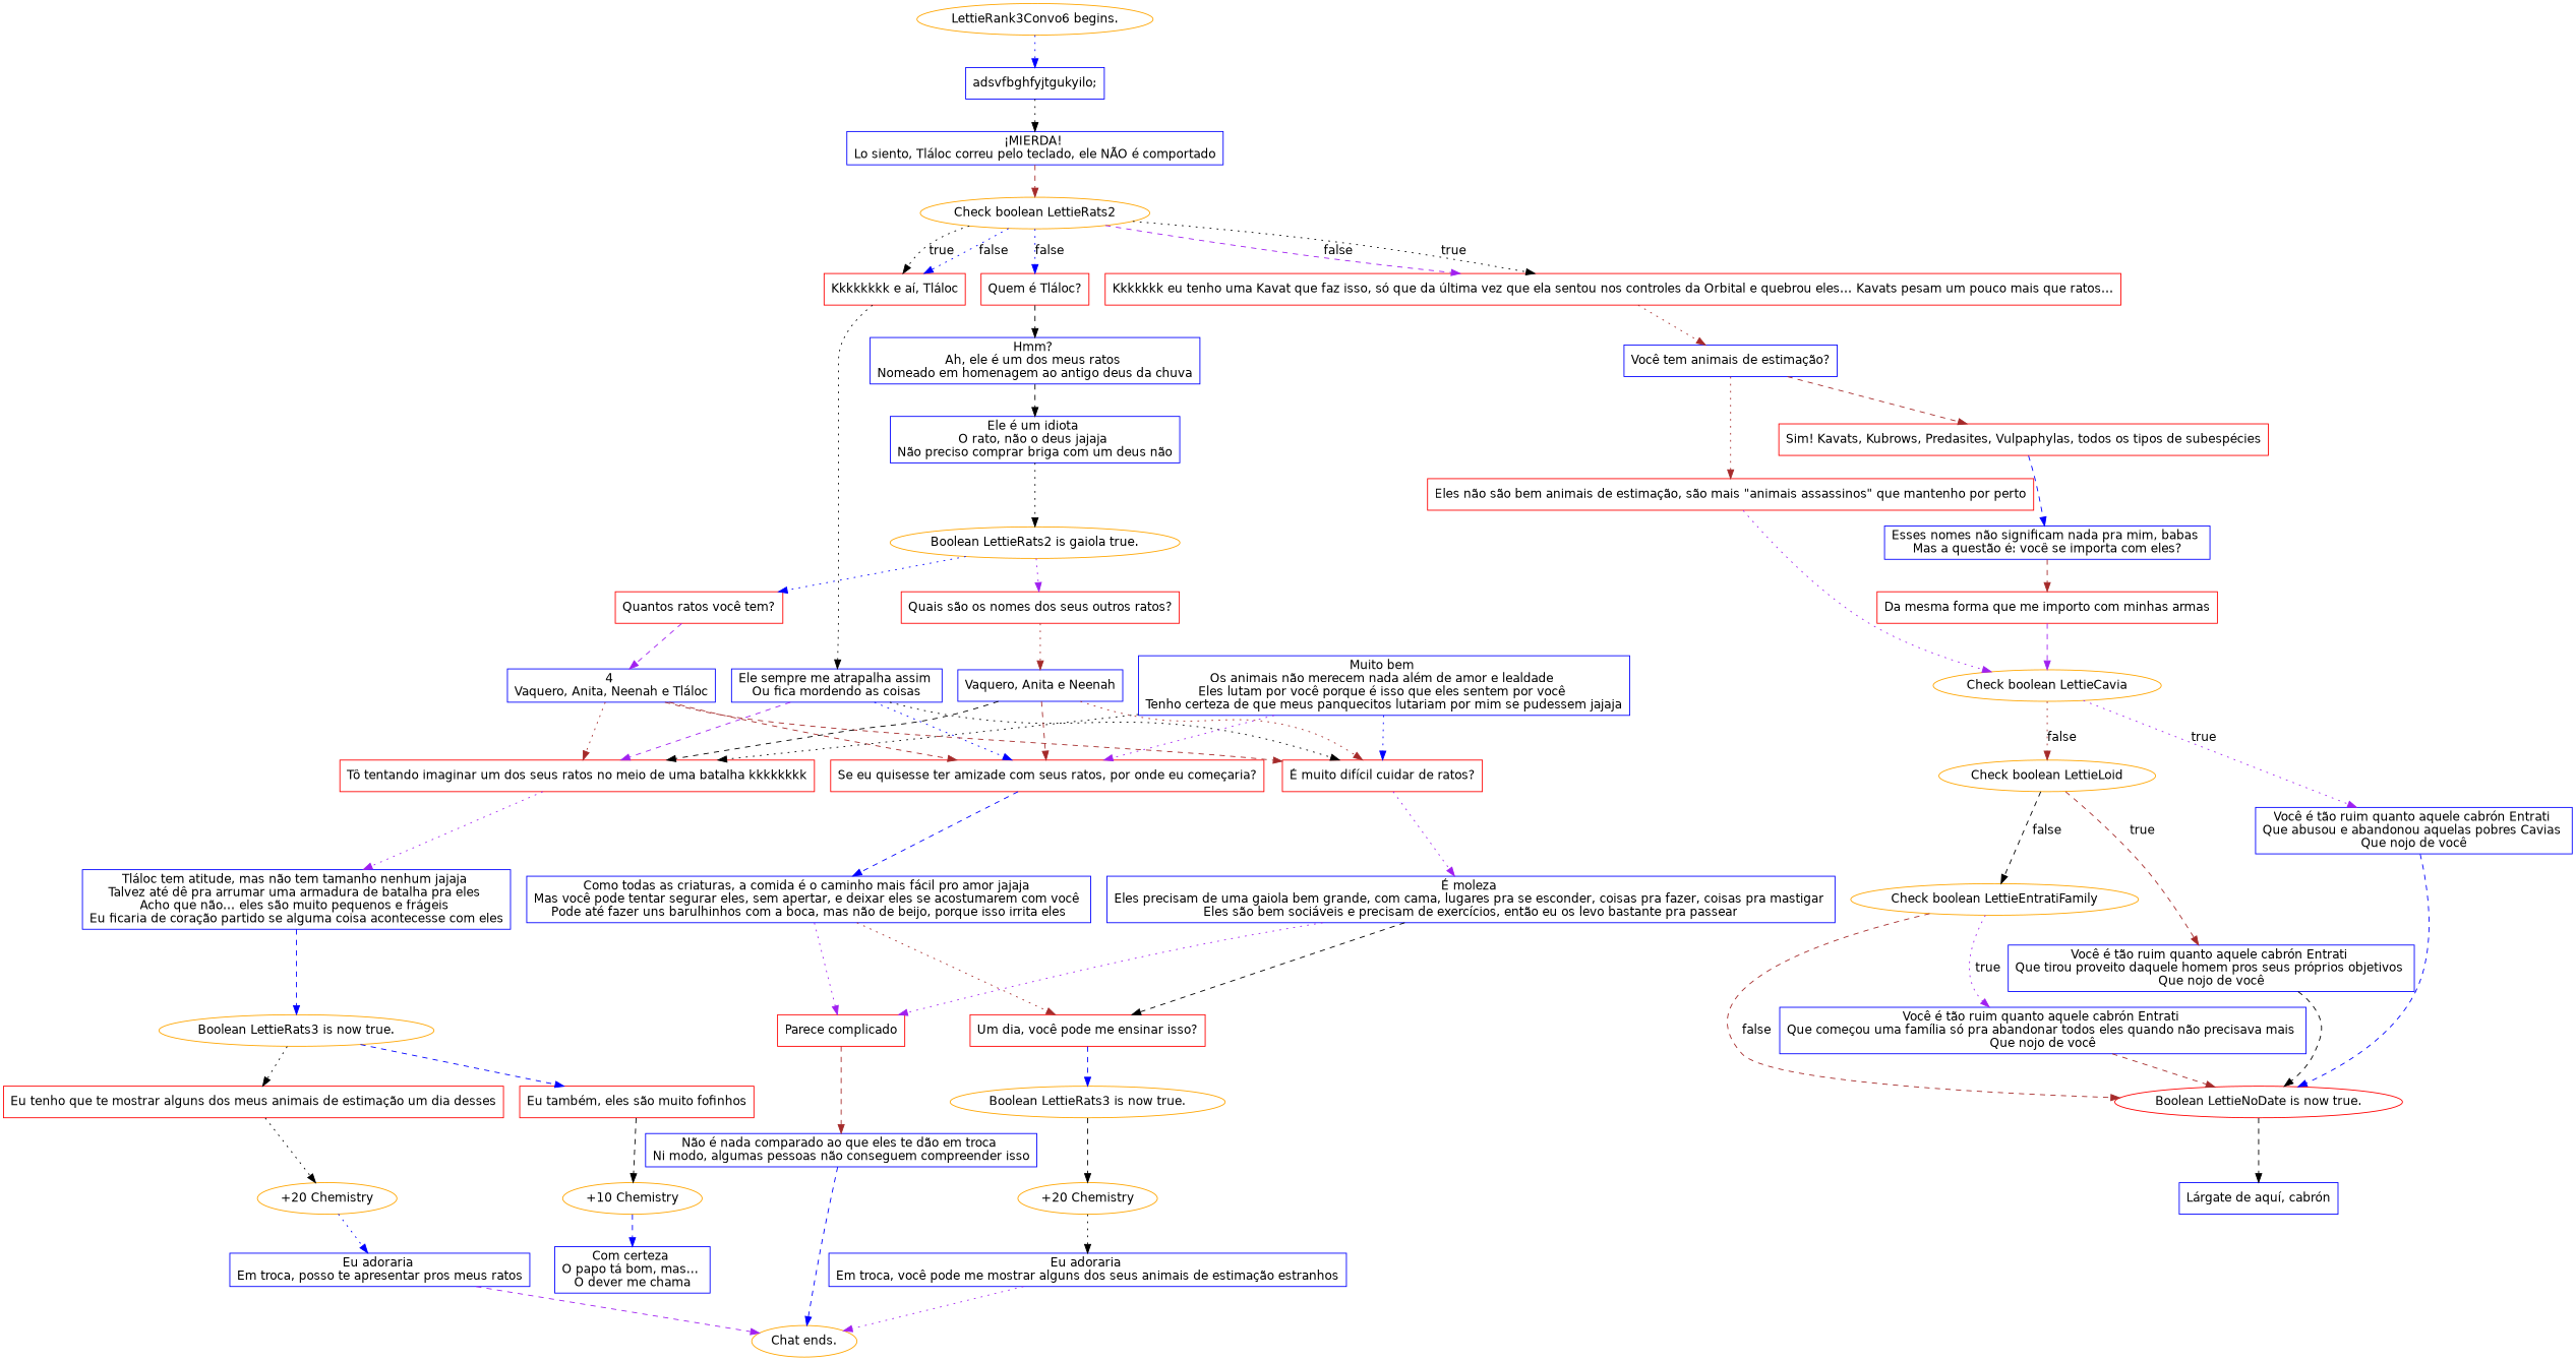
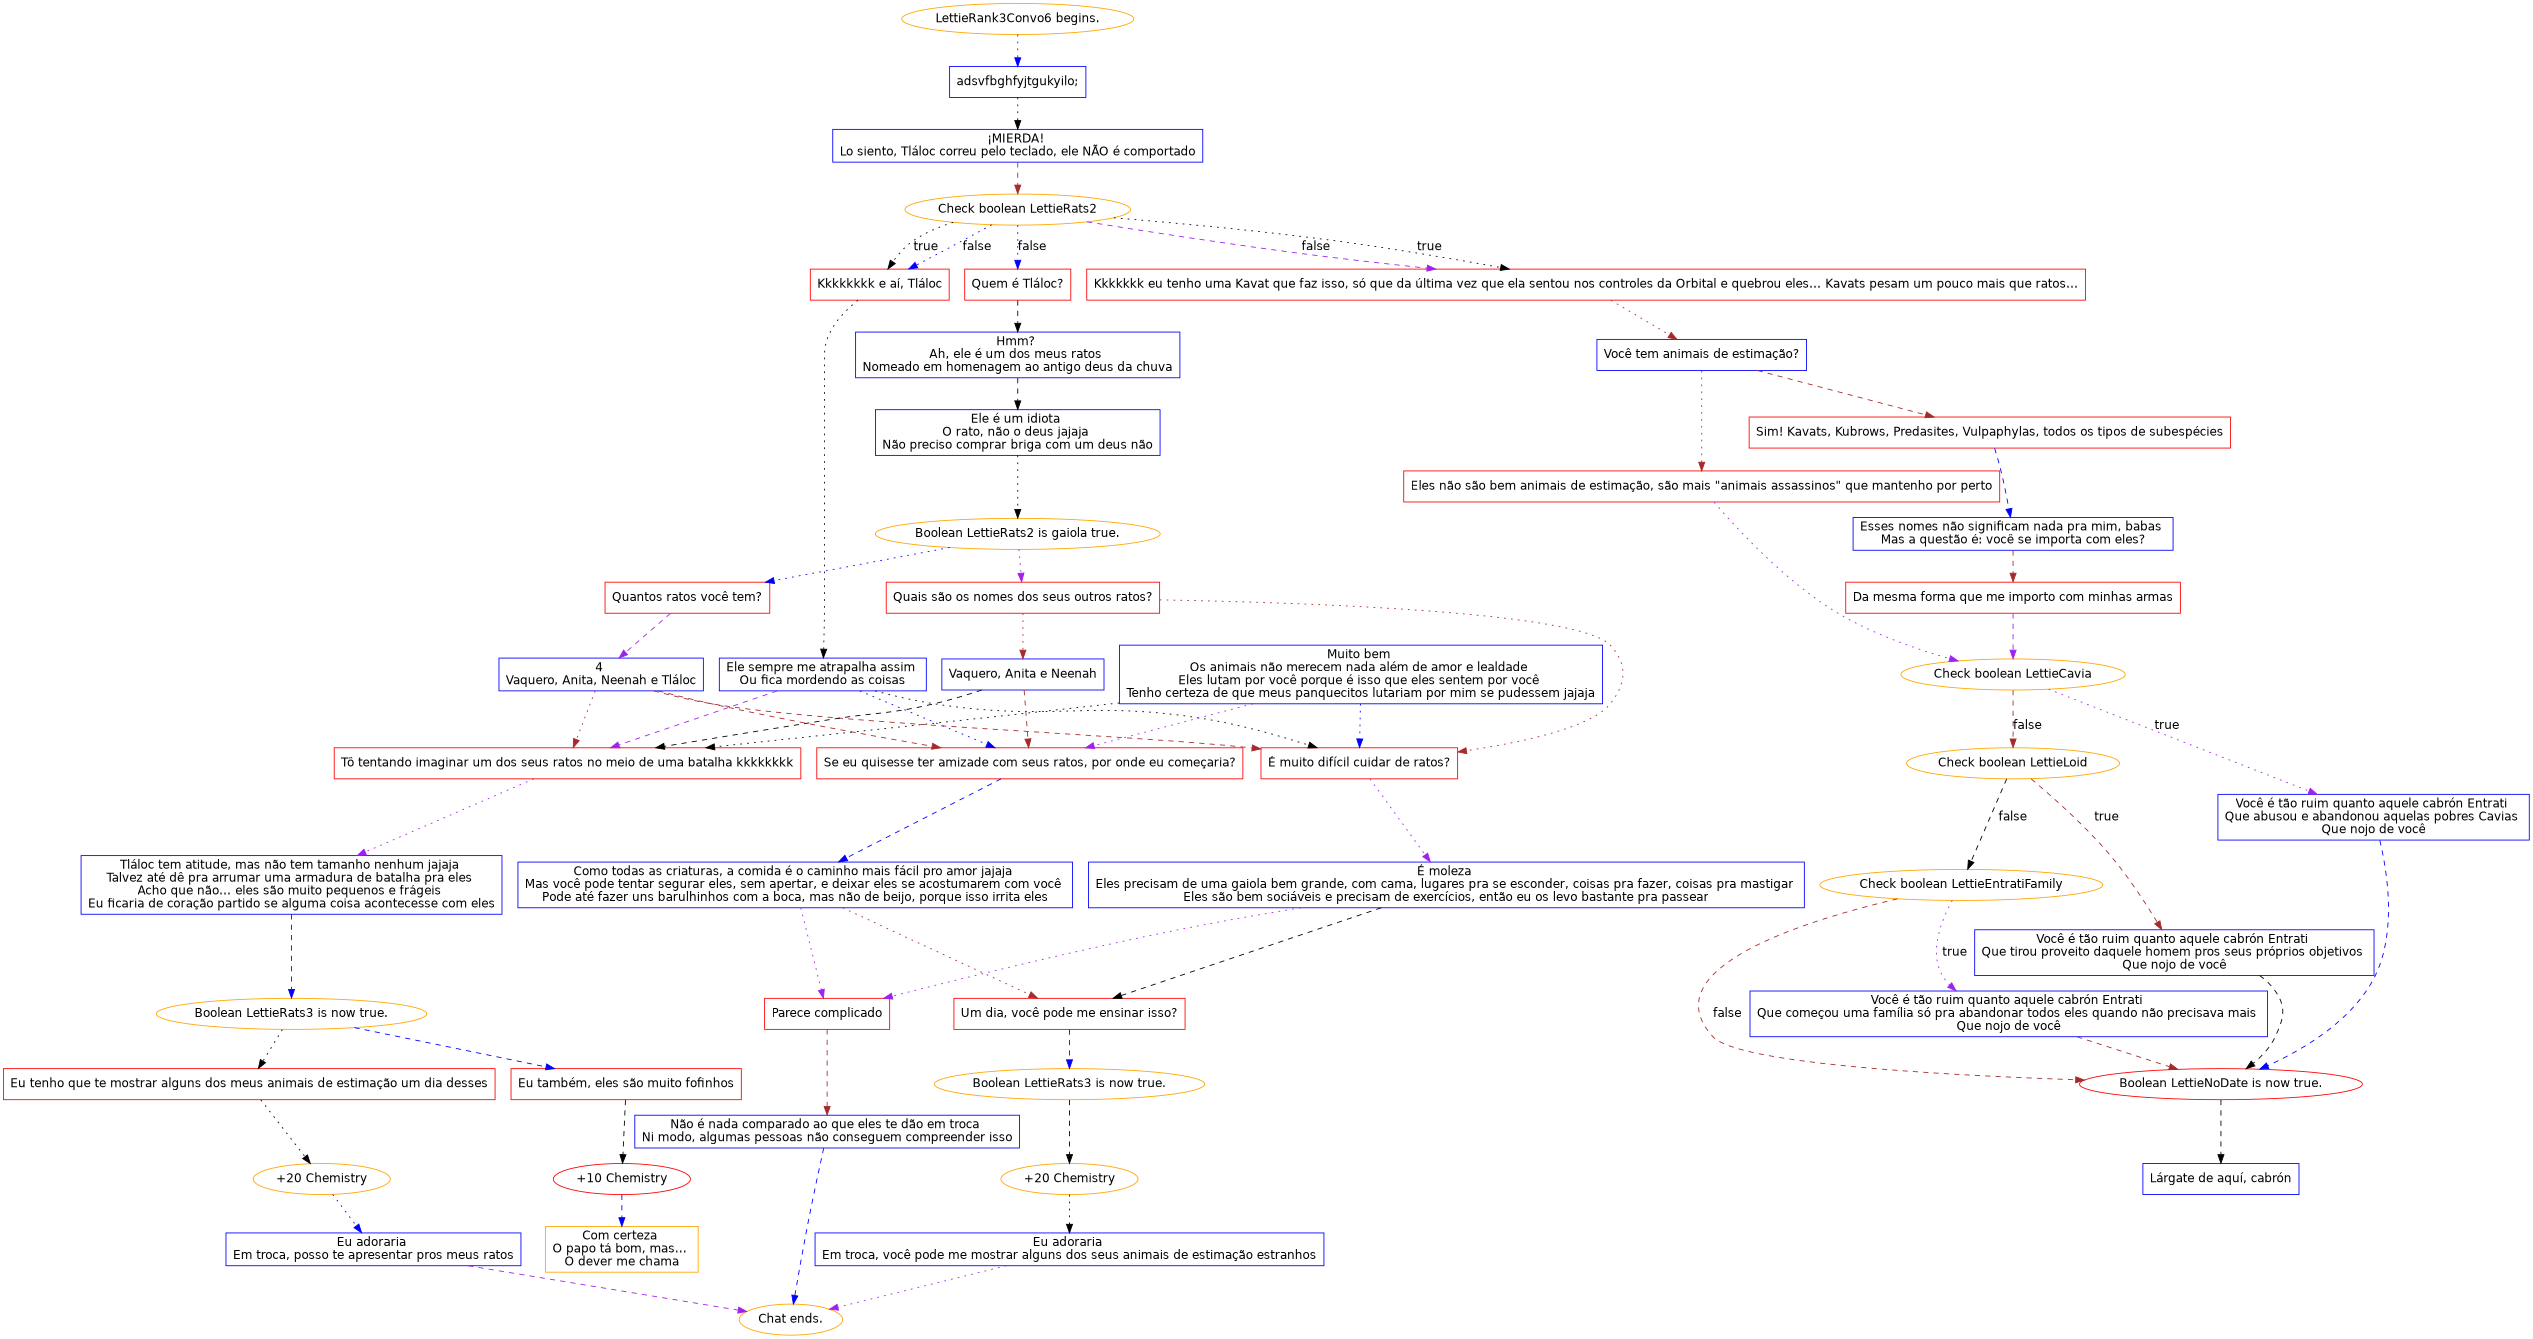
  digraph {
    fontname="DejaVu Sans"
    node [color=blue fontname="DejaVu Sans" shape=box]
    edge [color=black fontname="DejaVu Sans" style=dotted]
    "LettieRank3Convo6 begins." [color=orange shape=""]
    n2 [label="adsvfbghfyjtgukyilo;"]
    n3 [label="¡MIERDA! \nLo siento, Tláloc correu pelo teclado, ele NÃO é comportado"]
    n4 [color=orange label="Check boolean LettieRats2" shape=""]
    n5 [color=red label="Kkkkkkkk e aí, Tláloc"]
    n6 [color=red label="Kkkkkkk eu tenho uma Kavat que faz isso, só que da última vez que ela sentou nos controles da Orbital e quebrou eles… Kavats pesam um pouco mais que ratos…"]
    n7 [color=red label="Quem é Tláloc?"]
    n8 [label="Ele sempre me atrapalha assim \nOu fica mordendo as coisas"]
    n9 [label="Você tem animais de estimação?"]
    n10 [label="Hmm? \nAh, ele é um dos meus ratos \nNomeado em homenagem ao antigo deus da chuva"]
    n11 [color=red label="Se eu quisesse ter amizade com seus ratos, por onde eu começaria?"]
    n12 [color=red label="É muito difícil cuidar de ratos?"]
    n13 [color=red label="Tô tentando imaginar um dos seus ratos no meio de uma batalha kkkkkkkk"]
    n14 [color=red label="Sim! Kavats, Kubrows, Predasites, Vulpaphylas, todos os tipos de subespécies"]
    n15 [color=red label="Eles não são bem animais de estimação, são mais \"animais assassinos\" que mantenho por perto"]
    n16 [label="Ele é um idiota \nO rato, não o deus jajaja \nNão preciso comprar briga com um deus não"]
    n17 [label="Como todas as criaturas, a comida é o caminho mais fácil pro amor jajaja \nMas você pode tentar segurar eles, sem apertar, e deixar eles se acostumarem com você \nPode até fazer uns barulhinhos com a boca, mas não de beijo, porque isso irrita eles"]
    n18 [label="É moleza \nEles precisam de uma gaiola bem grande, com cama, lugares pra se esconder, coisas pra fazer, coisas pra mastigar \nEles são bem sociáveis e precisam de exercícios, então eu os levo bastante pra passear"]
    n19 [label="Tláloc tem atitude, mas não tem tamanho nenhum jajaja \nTalvez até dê pra arrumar uma armadura de batalha pra eles \nAcho que não… eles são muito pequenos e frágeis \nEu ficaria de coração partido se alguma coisa acontecesse com eles"]
    n20 [label="Esses nomes não significam nada pra mim, babas \nMas a questão é: você se importa com eles?"]
    n21 [color=orange label="Check boolean LettieCavia" shape=""]
    n22 [color=orange label="Boolean LettieRats2 is gaiola true." shape=""]
    n23 [color=red label="Um dia, você pode me ensinar isso?"]
    n24 [color=red label="Parece complicado"]
    n25 [color=orange label="Boolean LettieRats3 is now true." shape=""]
    n26 [color=red label="Da mesma forma que me importo com minhas armas"]
    n27 [label="Você é tão ruim quanto aquele cabrón Entrati \nQue abusou e abandonou aquelas pobres Cavias \nQue nojo de você"]
    n28 [color=orange label="Check boolean LettieLoid" shape=""]
    n29 [color=red label="Quantos ratos você tem?"]
    n30 [color=red label="Quais são os nomes dos seus outros ratos?"]
    n31 [color=orange label="Boolean LettieRats3 is now true." shape=""]
    n32 [label="Não é nada comparado ao que eles te dão em troca \nNi modo, algumas pessoas não conseguem compreender isso"]
    n33 [color=red label="Eu também, eles são muito fofinhos"]
    n34 [color=red label="Eu tenho que te mostrar alguns dos meus animais de estimação um dia desses"]
    n35 [color=red label="Boolean LettieNoDate is now true." shape=""]
    n36 [label="Você é tão ruim quanto aquele cabrón Entrati \nQue tirou proveito daquele homem pros seus próprios objetivos \nQue nojo de você"]
    n37 [color=orange label="Check boolean LettieEntratiFamily" shape=""]
    n38 [label="4 \nVaquero, Anita, Neenah e Tláloc"]
    n39 [label="Vaquero, Anita e Neenah"]
    n40 [color=orange label="+20 Chemistry" shape=""]
    "Chat ends." [color=orange shape=""]
-   n42 [color=orange label="+10 Chemistry" shape=""]
+   n42 [color=red label="+10 Chemistry" shape=""]
    n43 [color=orange label="+20 Chemistry" shape=""]
    n44 [label="Muito bem \nOs animais não merecem nada além de amor e lealdade \nEles lutam por você porque é isso que eles sentem por você \nTenho certeza de que meus panquecitos lutariam por mim se pudessem jajaja"]
    n45 [label="Lárgate de aquí, cabrón"]
    n46 [label="Você é tão ruim quanto aquele cabrón Entrati \nQue começou uma família só pra abandonar todos eles quando não precisava mais \nQue nojo de você"]
    n47 [label="Eu adoraria \nEm troca, você pode me mostrar alguns dos seus animais de estimação estranhos"]
-   n48 [label="Com certeza \nO papo tá bom, mas… \nO dever me chama"]
+   n48 [color=orange label="Com certeza \nO papo tá bom, mas… \nO dever me chama"]
    n49 [label="Eu adoraria \nEm troca, posso te apresentar pros meus ratos"]
    "LettieRank3Convo6 begins." -> n2 [color=blue]
    n2 -> n3
    n3 -> n4 [color=brown style=dashed]
    n4 -> n5 [label=true]
    n4 -> n5 [color=blue label=false]
    n4 -> n6 [label=true]
    n4 -> n6 [color=purple label=false style=dashed]
    n4 -> n7 [color=blue label=false]
    n5 -> n8
    n6 -> n9 [color=brown]
    n7 -> n10 [style=dashed]
    n8 -> n11 [color=blue]
    n8 -> n12
    n8 -> n13 [color=purple style=dashed]
    n9 -> n14 [color=brown style=dashed]
    n9 -> n15 [color=brown]
    n10 -> n16 [style=dashed]
    n11 -> n17 [color=blue style=dashed]
    n12 -> n18 [color=purple]
    n13 -> n19 [color=purple]
    n14 -> n20 [color=blue style=dashed]
    n15 -> n21 [color=purple]
    n16 -> n22
    n17 -> n23 [color=brown]
    n17 -> n24 [color=purple]
    n18 -> n23 [style=dashed]
    n18 -> n24 [color=purple]
    n19 -> n25 [color=blue style=dashed]
    n20 -> n26 [color=brown style=dashed]
    n21 -> n27 [color=purple label=true]
-   n21 -> n28 [color=brown label=false]
+   n21 -> n28 [color=brown label=false style=dashed]
    n22 -> n29 [color=blue]
    n22 -> n30 [color=purple]
    n23 -> n31 [color=blue style=dashed]
    n24 -> n32 [color=brown style=dashed]
    n25 -> n33 [color=blue style=dashed]
    n25 -> n34
    n26 -> n21 [color=purple style=dashed]
    n27 -> n35 [color=blue style=dashed]
    n28 -> n36 [color=brown label=true style=dashed]
    n28 -> n37 [label=false style=dashed]
    n29 -> n38 [color=purple style=dashed]
    n30 -> n39 [color=brown]
    n31 -> n40 [style=dashed]
    n32 -> "Chat ends." [color=blue style=dashed]
    n33 -> n42 [style=dashed]
    n34 -> n43
    n35 -> n45 [style=dashed]
    n36 -> n35 [style=dashed]
    n37 -> n35 [color=brown label=false style=dashed]
    n37 -> n46 [color=purple label=true]
    n38 -> n11 [color=brown style=dashed]
    n38 -> n12 [color=brown style=dashed]
    n38 -> n13 [color=brown]
    n39 -> n11 [color=brown style=dashed]
-   n39 -> n12 [color=brown]
+   n30 -> n12 [color=brown]
    n39 -> n13 [style=dashed]
    n40 -> n47
    n42 -> n48 [color=blue style=dashed]
    n43 -> n49 [color=blue]
    n44 -> n11 [color=purple]
    n44 -> n12 [color=blue]
    n44 -> n13
    n46 -> n35 [color=brown style=dashed]
    n47 -> "Chat ends." [color=purple]
    n49 -> "Chat ends." [color=purple style=dashed]
  }
